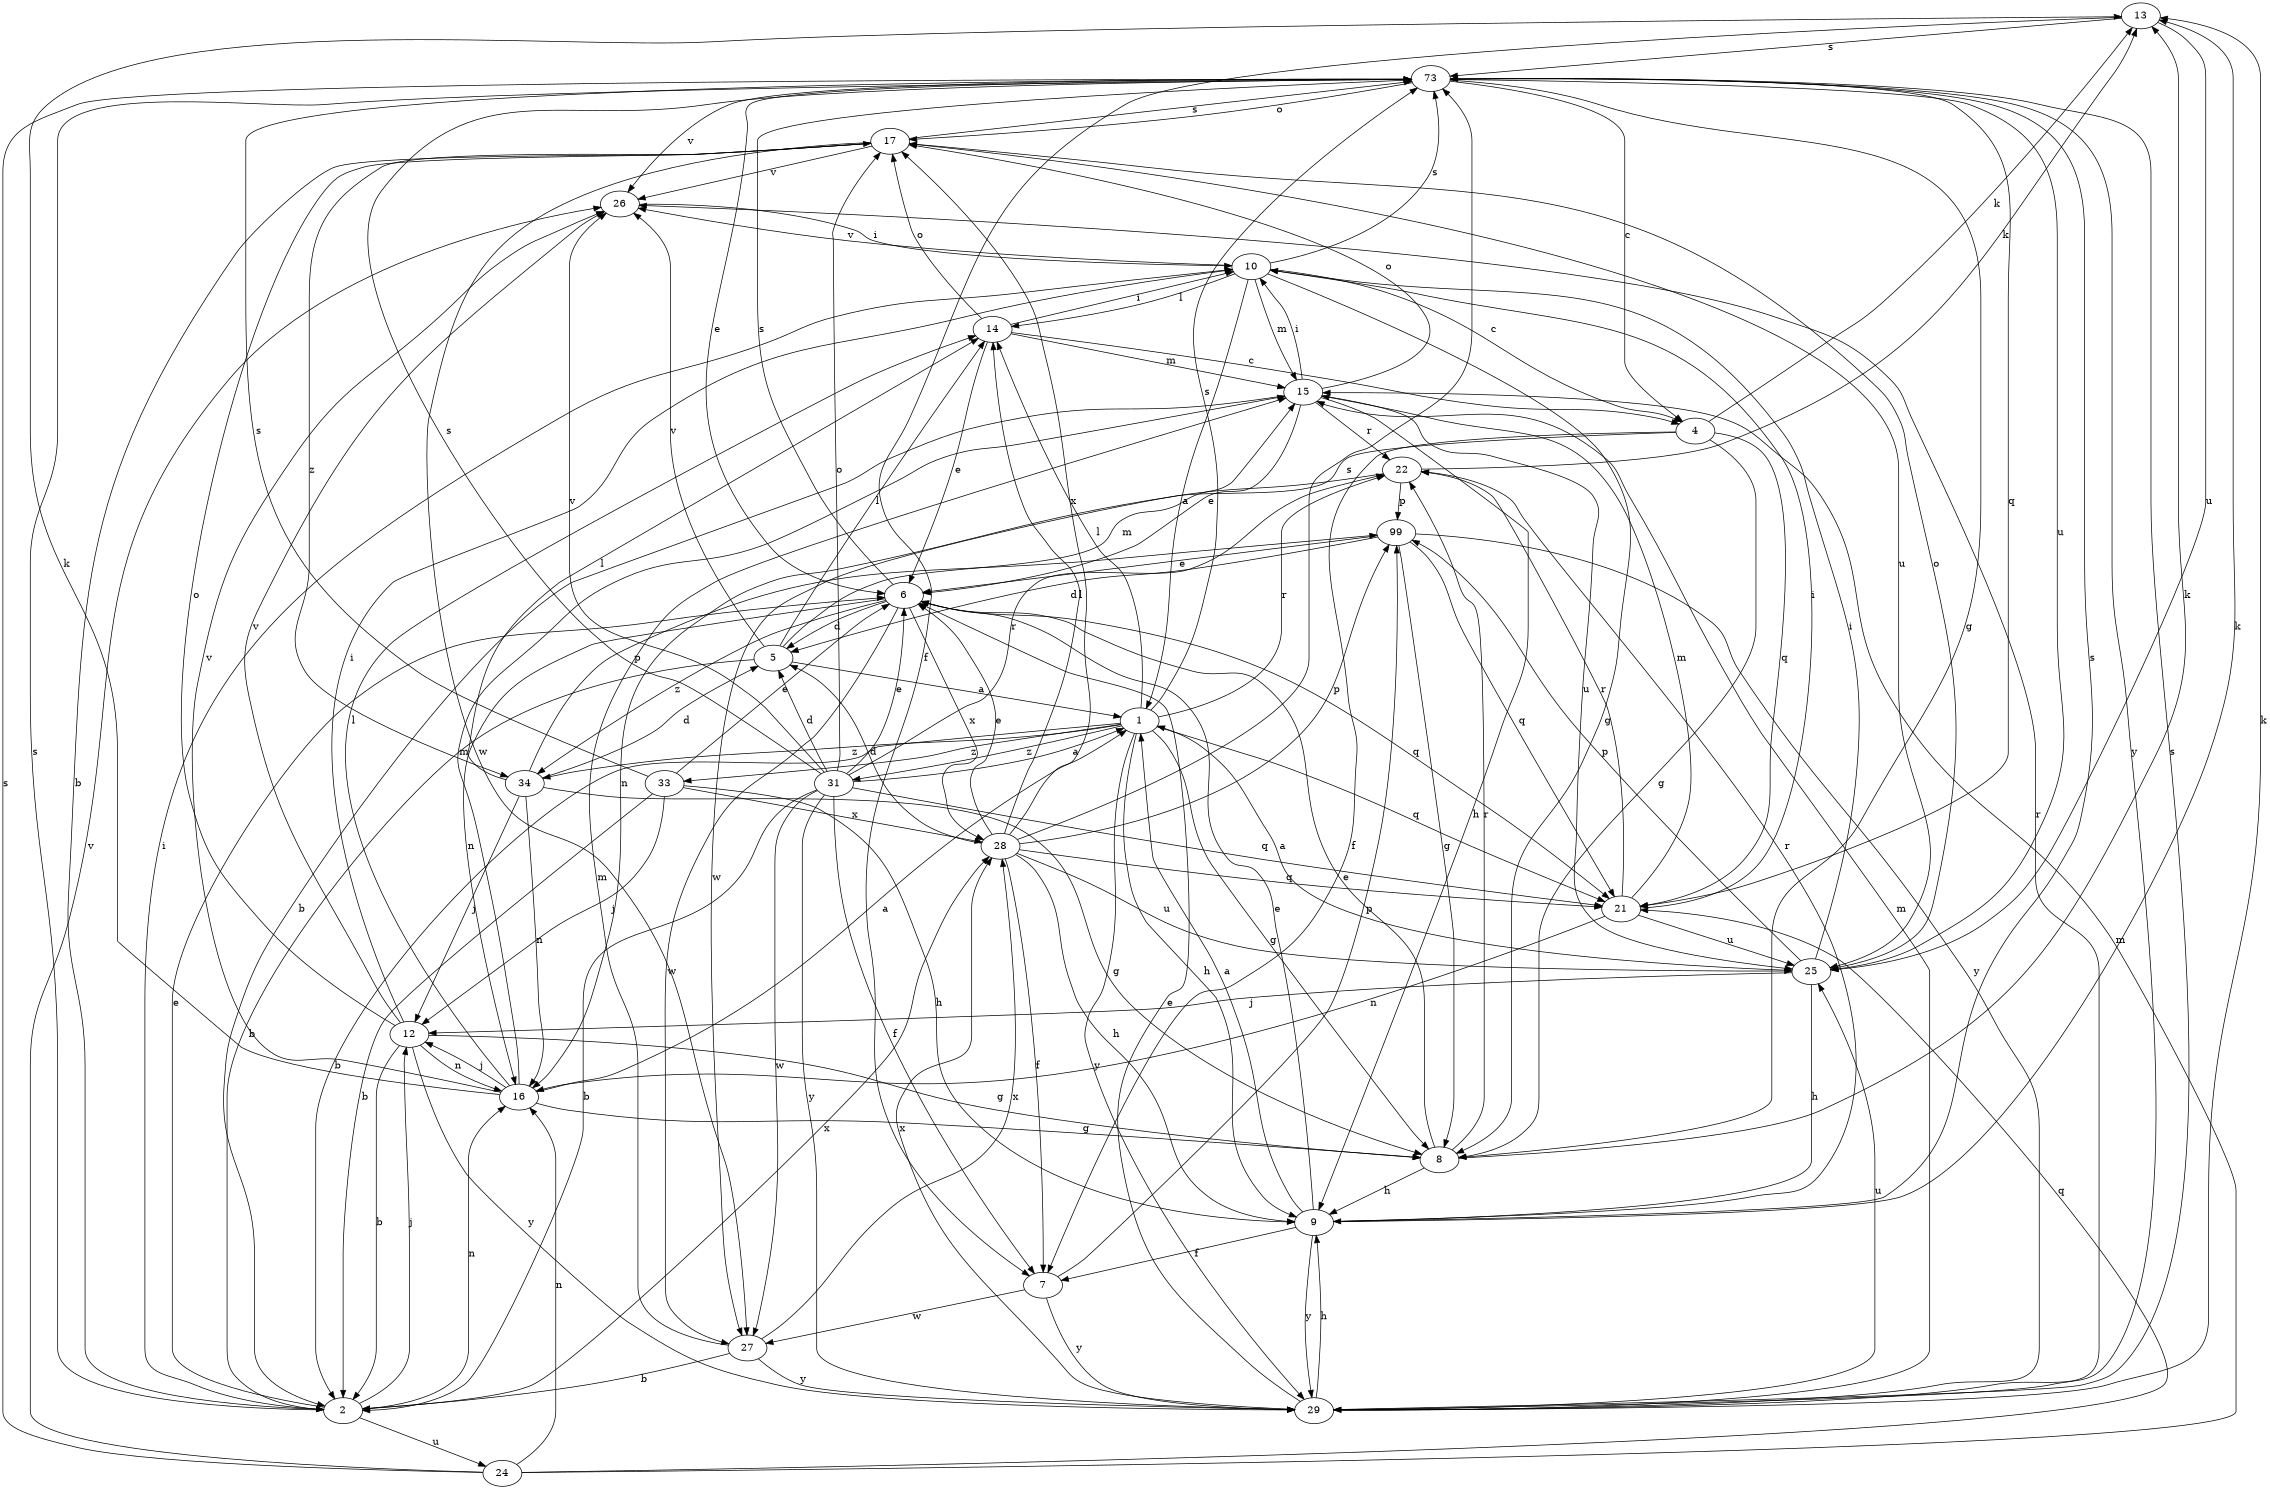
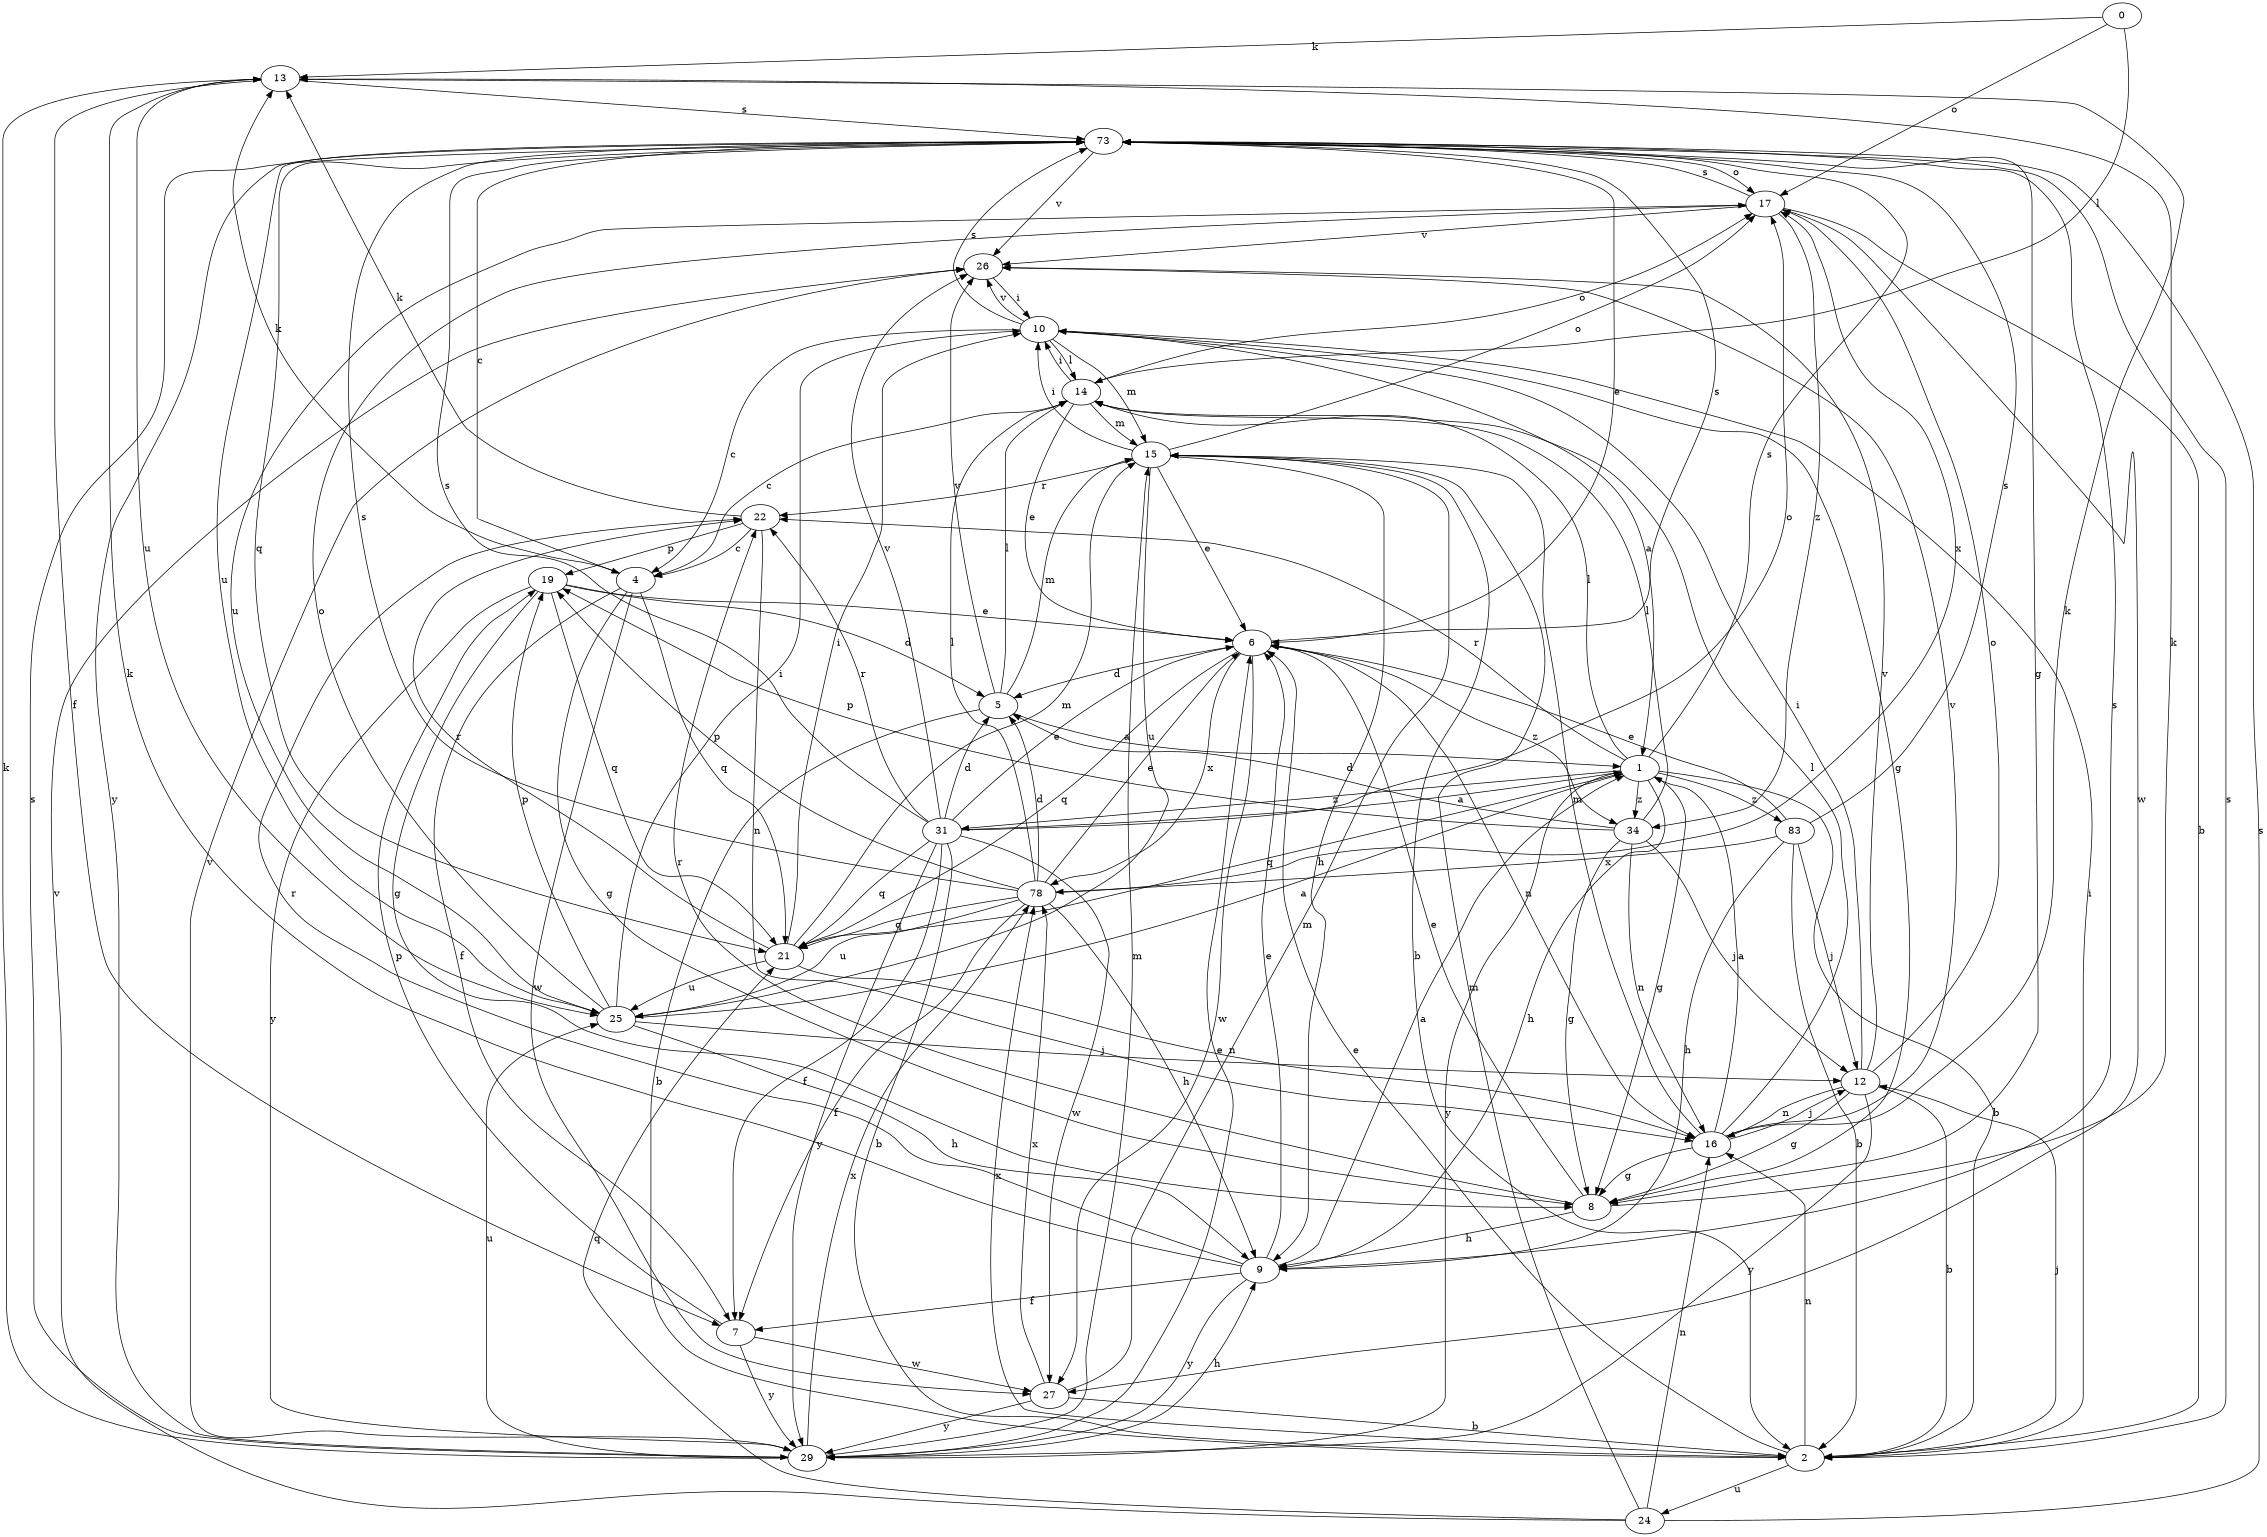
  strict digraph {
+   0
    13
    14
    17
    n5 [label=73]
    7
    25
    6
    10
    4
    15
    2
    34
    27
    26
    1
    8
    9
    21
    22
    29
    31
-   33
+   33 [label=83]
    12
    16
    24
-   28
-   19 [label=99]
+   28 [label=78]
+   19
    5
+   0 -> 13 [label=k]
+   0 -> 14 [label=l]
+   0 -> 17 [label=o]
    13 -> n5 [label=s]
    13 -> 7 [label=f]
    13 -> 25 [label=u]
    14 -> 17 [label=o]
    14 -> 6 [label=e]
    14 -> 10 [label=i]
    14 -> 4 [label=c]
    14 -> 15 [label=m]
    17 -> n5 [label=s]
    17 -> 25 [label=u]
    17 -> 2 [label=b]
    17 -> 34 [label=z]
    17 -> 27 [label=w]
    17 -> 26 [label=v]
    n5 -> 17 [label=o]
    n5 -> 25 [label=u]
    n5 -> 6 [label=e]
    n5 -> 4 [label=c]
    n5 -> 26 [label=v]
    n5 -> 8 [label=g]
    n5 -> 21 [label=q]
    n5 -> 29 [label=y]
    7 -> 27 [label=w]
    7 -> 29 [label=y]
    7 -> 19 [label=p]
    25 -> 17 [label=o]
    25 -> 10 [label=i]
    25 -> 1 [label=a]
    25 -> 9 [label=h]
    25 -> 12 [label=j]
    25 -> 19 [label=p]
    6 -> n5 [label=s]
    6 -> 34 [label=z]
    6 -> 27 [label=w]
    6 -> 21 [label=q]
    6 -> 16 [label=n]
    6 -> 28 [label=x]
    6 -> 5 [label=d]
    10 -> 14 [label=l]
    10 -> n5 [label=s]
    10 -> 4 [label=c]
    10 -> 15 [label=m]
    10 -> 26 [label=v]
    10 -> 1 [label=a]
    10 -> 8 [label=g]
    4 -> 13 [label=k]
    4 -> 7 [label=f]
    4 -> 27 [label=w]
    4 -> 8 [label=g]
    4 -> 21 [label=q]
    15 -> 17 [label=o]
    15 -> 25 [label=u]
    15 -> 6 [label=e]
    15 -> 10 [label=i]
    15 -> 2 [label=b]
    15 -> 9 [label=h]
    15 -> 22 [label=r]
    2 -> n5 [label=s]
    2 -> 6 [label=e]
    2 -> 10 [label=i]
    2 -> 12 [label=j]
    2 -> 16 [label=n]
    2 -> 24 [label=u]
    2 -> 28 [label=x]
    34 -> 14 [label=l]
    34 -> 8 [label=g]
    34 -> 12 [label=j]
    34 -> 16 [label=n]
    34 -> 19 [label=p]
    34 -> 5 [label=d]
    27 -> 15 [label=m]
    27 -> 2 [label=b]
    27 -> 29 [label=y]
    27 -> 28 [label=x]
    26 -> 10 [label=i]
    1 -> 14 [label=l]
    1 -> n5 [label=s]
    1 -> 2 [label=b]
    1 -> 34 [label=z]
    1 -> 8 [label=g]
    1 -> 9 [label=h]
    1 -> 21 [label=q]
    1 -> 22 [label=r]
    1 -> 29 [label=y]
    1 -> 31 [label=z]
    1 -> 33 [label=z]
    8 -> 13 [label=k]
    8 -> 6 [label=e]
    8 -> 9 [label=h]
    8 -> 22 [label=r]
    9 -> 13 [label=k]
    9 -> n5 [label=s]
    9 -> 7 [label=f]
    9 -> 6 [label=e]
    9 -> 1 [label=a]
    9 -> 22 [label=r]
    9 -> 29 [label=y]
    21 -> 25 [label=u]
    21 -> 10 [label=i]
    21 -> 15 [label=m]
    21 -> 22 [label=r]
    21 -> 16 [label=n]
    22 -> 13 [label=k]
+   22 -> 4 [label=c]
    22 -> 16 [label=n]
    22 -> 19 [label=p]
    29 -> 13 [label=k]
    29 -> n5 [label=s]
    29 -> 25 [label=u]
    29 -> 6 [label=e]
    29 -> 15 [label=m]
-   29 -> 26 [label=r]
+   29 -> 26 [label=v]
    29 -> 9 [label=h]
    29 -> 28 [label=x]
    31 -> 17 [label=o]
    31 -> n5 [label=s]
    31 -> 7 [label=f]
    31 -> 6 [label=e]
    31 -> 2 [label=b]
    31 -> 27 [label=w]
    31 -> 26 [label=v]
    31 -> 1 [label=a]
    31 -> 21 [label=q]
    31 -> 22 [label=r]
    31 -> 29 [label=y]
    31 -> 5 [label=d]
    33 -> n5 [label=s]
    33 -> 6 [label=e]
    33 -> 2 [label=b]
    33 -> 9 [label=h]
    33 -> 12 [label=j]
    33 -> 28 [label=x]
    12 -> 17 [label=o]
    12 -> 10 [label=i]
    12 -> 2 [label=b]
    12 -> 26 [label=v]
    12 -> 8 [label=g]
    12 -> 29 [label=y]
    12 -> 16 [label=n]
    16 -> 13 [label=k]
    16 -> 14 [label=l]
    16 -> 15 [label=m]
    16 -> 26 [label=v]
    16 -> 1 [label=a]
    16 -> 8 [label=g]
    16 -> 12 [label=j]
    24 -> n5 [label=s]
    24 -> 15 [label=m]
    24 -> 26 [label=v]
    24 -> 21 [label=q]
    24 -> 16 [label=n]
    28 -> 14 [label=l]
    28 -> 17 [label=x]
    28 -> n5 [label=s]
    28 -> 7 [label=f]
    28 -> 25 [label=u]
    28 -> 6 [label=e]
    28 -> 9 [label=h]
    28 -> 21 [label=q]
    28 -> 19 [label=p]
    28 -> 5 [label=d]
    19 -> 6 [label=e]
    19 -> 8 [label=g]
    19 -> 21 [label=q]
    19 -> 29 [label=y]
    19 -> 5 [label=d]
    5 -> 14 [label=l]
    5 -> 15 [label=m]
    5 -> 2 [label=b]
    5 -> 26 [label=v]
    5 -> 1 [label=a]
  }
